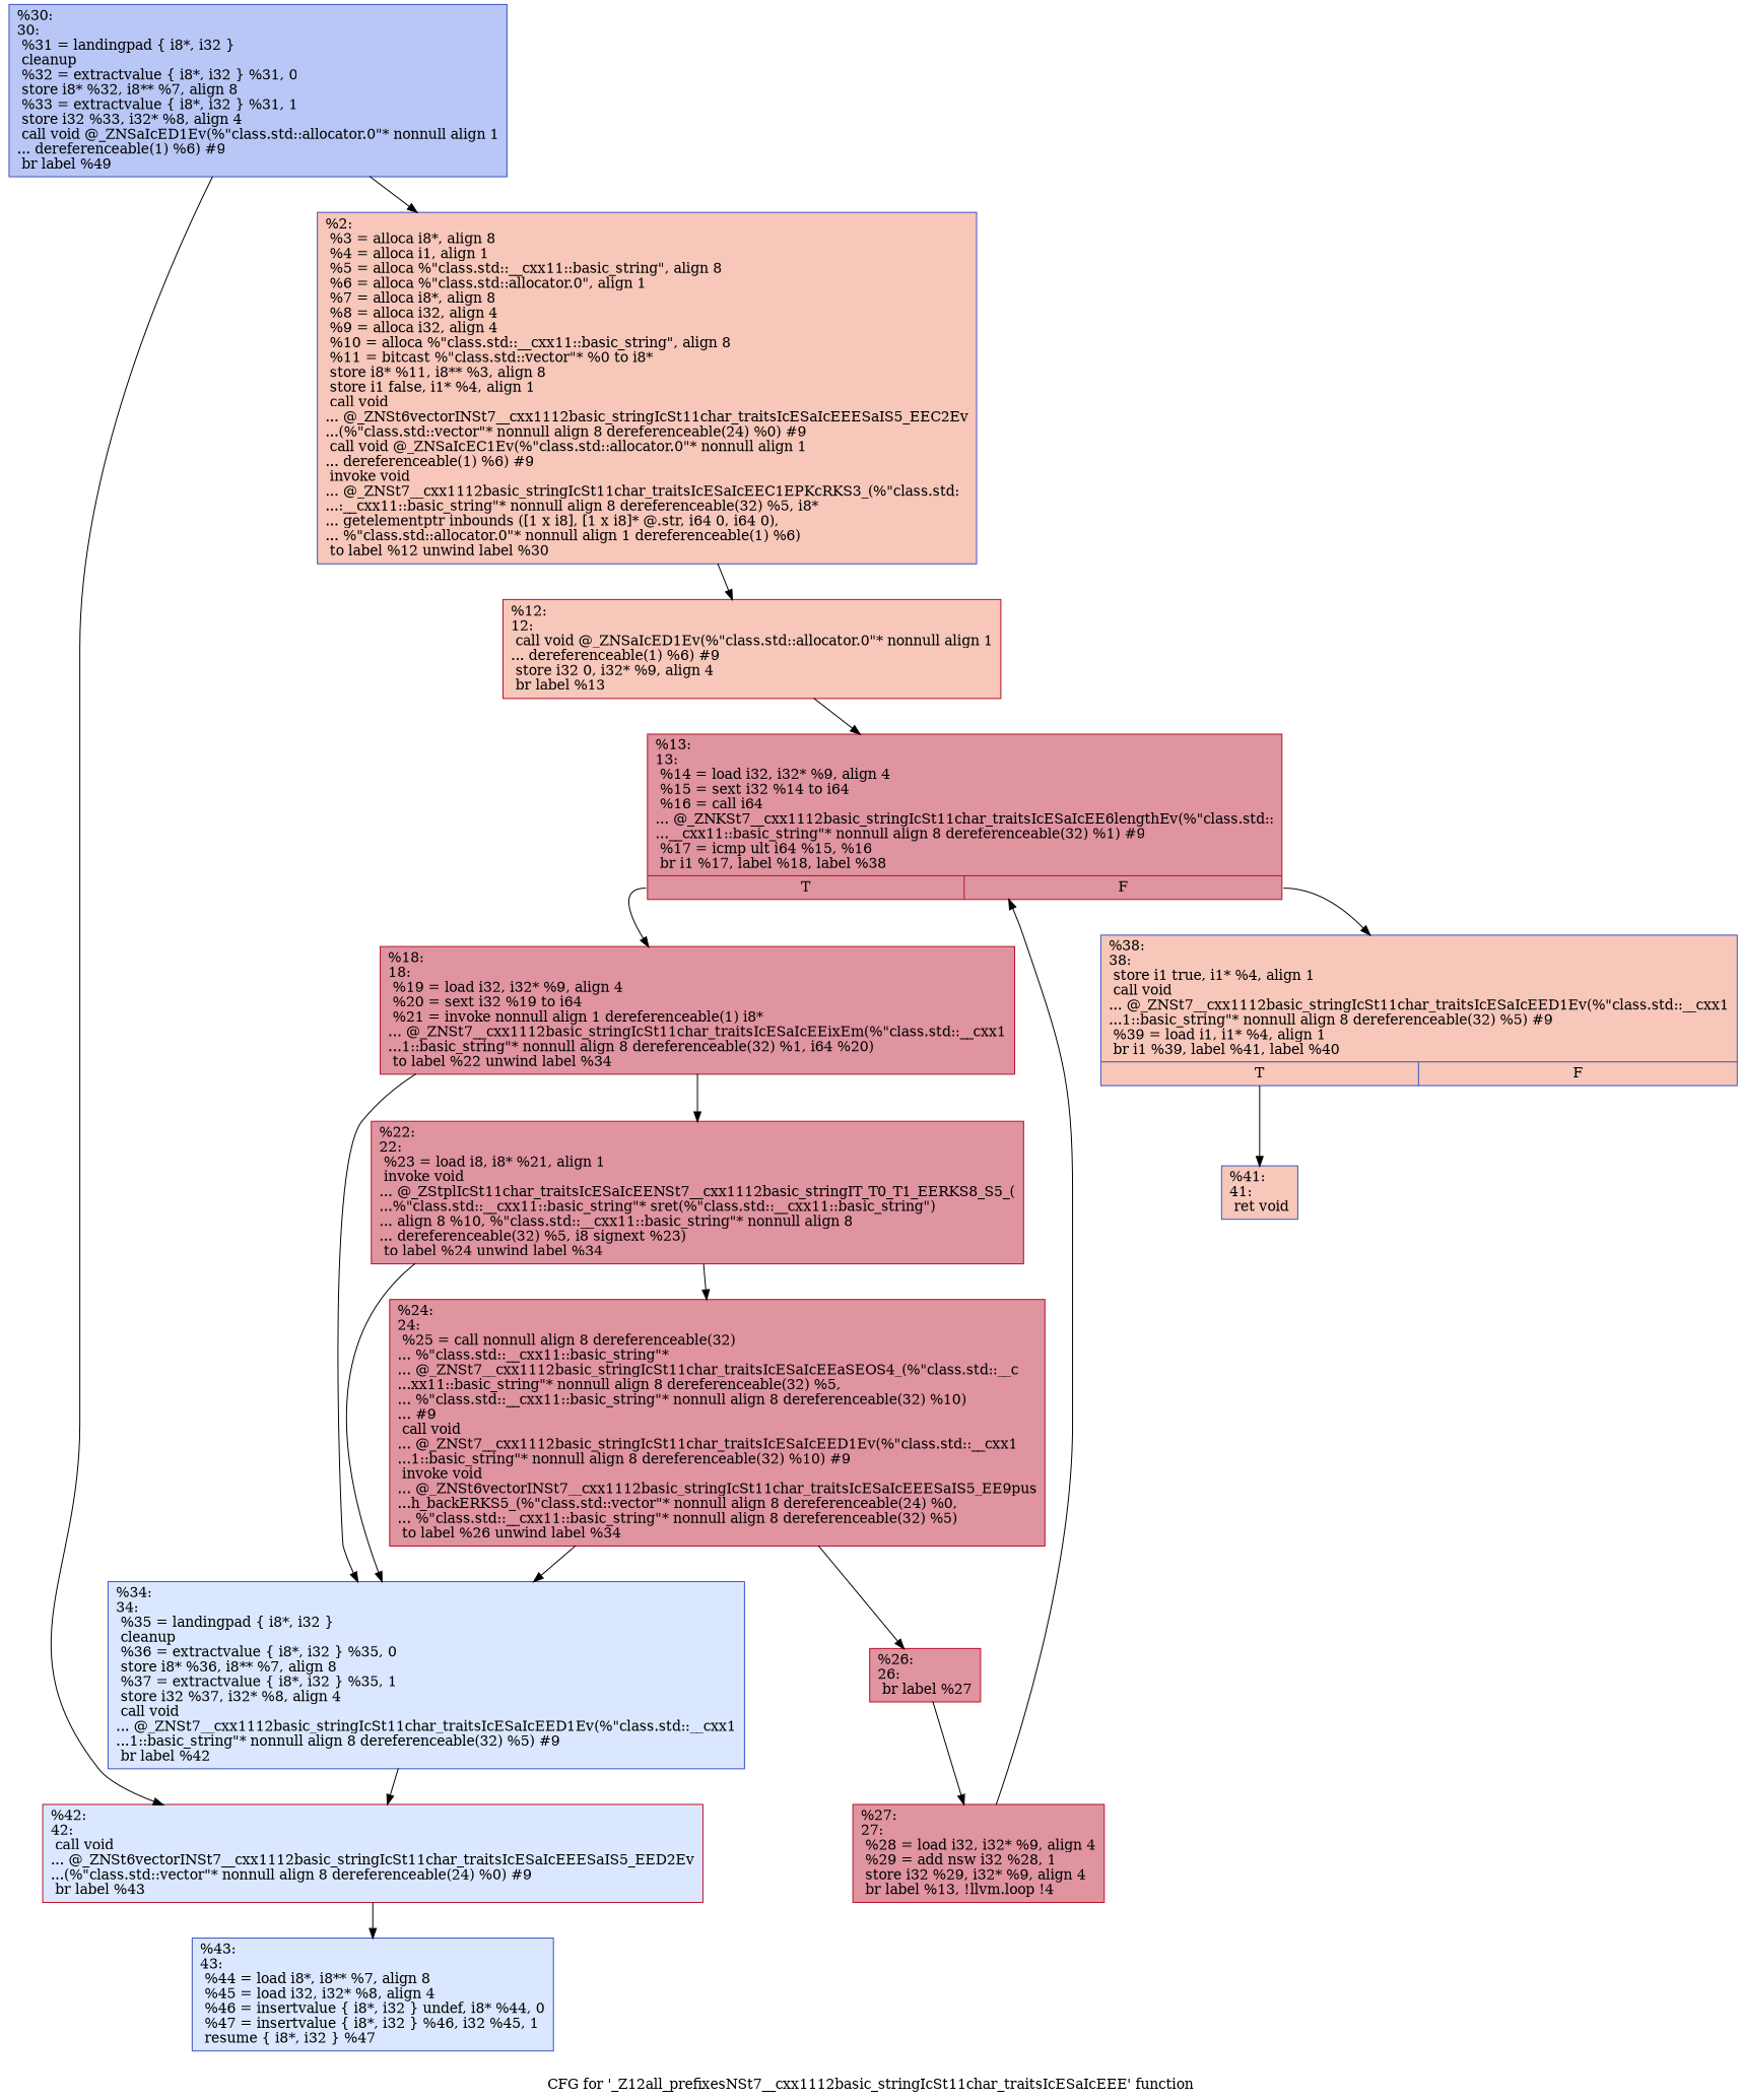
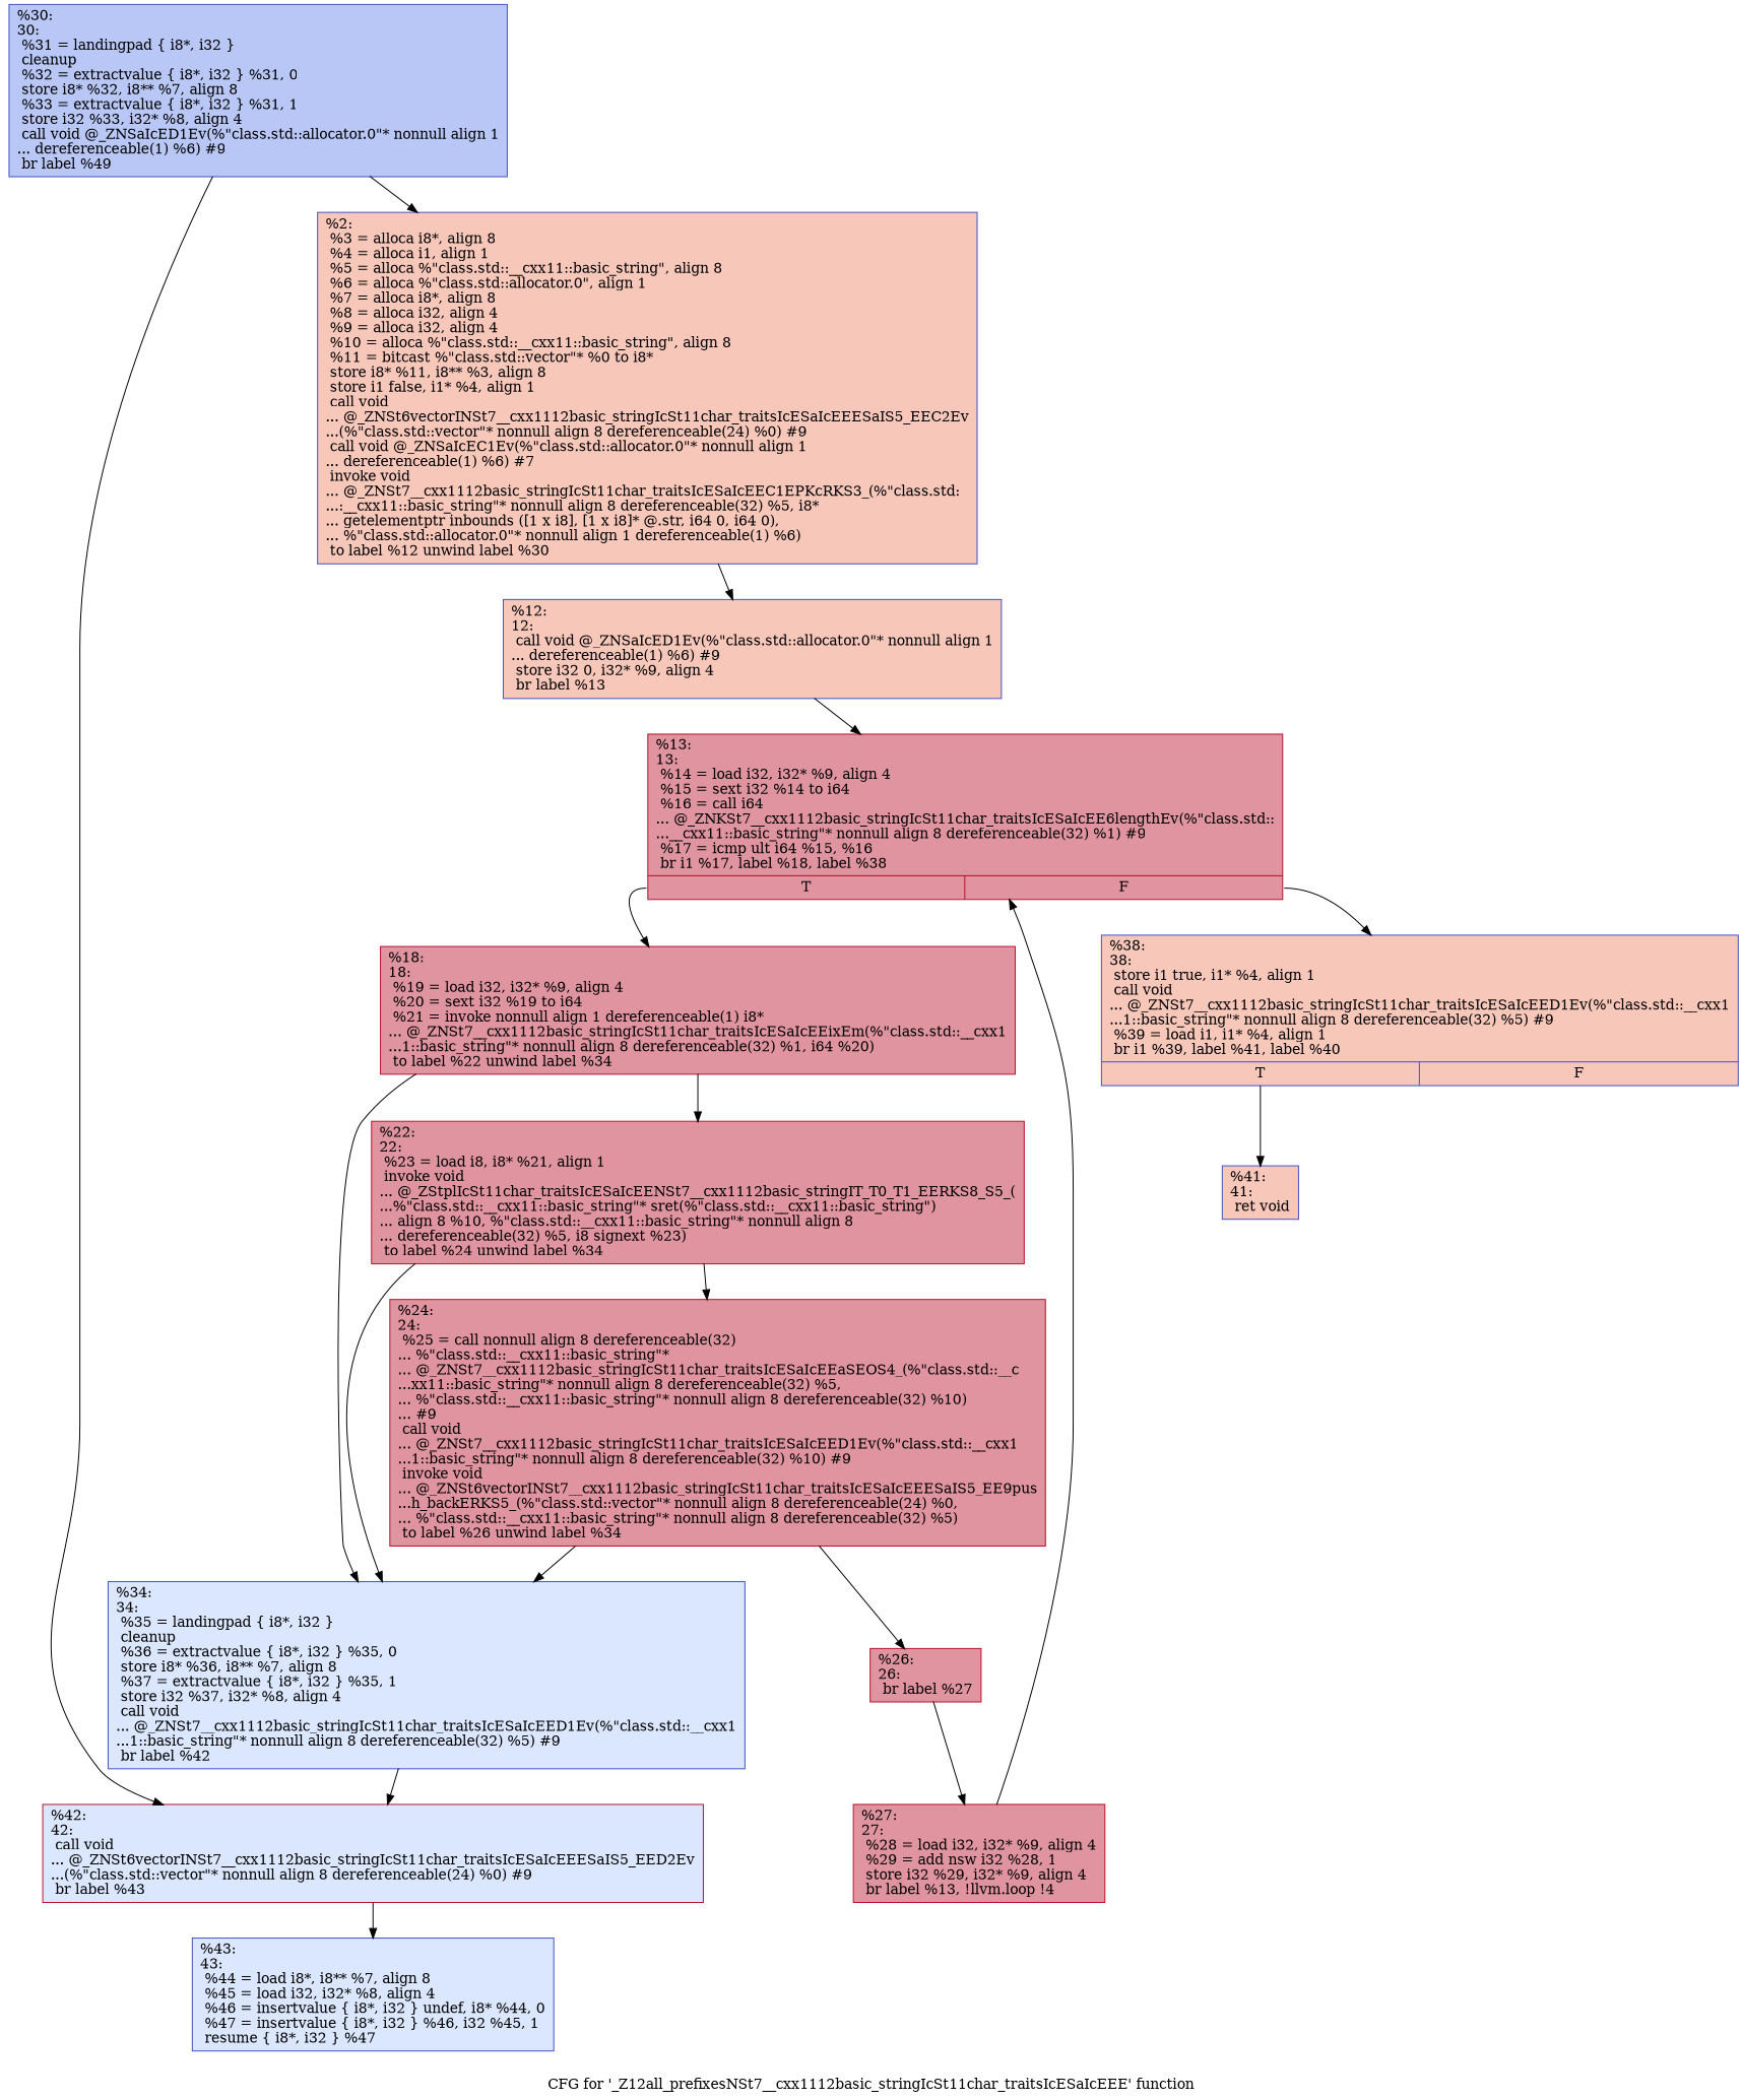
  digraph {
    label="CFG for '_Z12all_prefixesNSt7__cxx1112basic_stringIcSt11char_traitsIcESaIcEEE' function"
    node [color="#3d50c3ff" fillcolor="#b70d2870" shape=record style=filled]
-   n1 [fillcolor="#ec7f6370" label="{%2:\l  %3 = alloca i8*, align 8\l  %4 = alloca i1, align 1\l  %5 = alloca %\"class.std::__cxx11::basic_string\", align 8\l  %6 = alloca %\"class.std::allocator.0\", align 1\l  %7 = alloca i8*, align 8\l  %8 = alloca i32, align 4\l  %9 = alloca i32, align 4\l  %10 = alloca %\"class.std::__cxx11::basic_string\", align 8\l  %11 = bitcast %\"class.std::vector\"* %0 to i8*\l  store i8* %11, i8** %3, align 8\l  store i1 false, i1* %4, align 1\l  call void\l... @_ZNSt6vectorINSt7__cxx1112basic_stringIcSt11char_traitsIcESaIcEEESaIS5_EEC2Ev\l...(%\"class.std::vector\"* nonnull align 8 dereferenceable(24) %0) #9\l  call void @_ZNSaIcEC1Ev(%\"class.std::allocator.0\"* nonnull align 1\l... dereferenceable(1) %6) #9\l  invoke void\l... @_ZNSt7__cxx1112basic_stringIcSt11char_traitsIcESaIcEEC1EPKcRKS3_(%\"class.std:\l...:__cxx11::basic_string\"* nonnull align 8 dereferenceable(32) %5, i8*\l... getelementptr inbounds ([1 x i8], [1 x i8]* @.str, i64 0, i64 0),\l... %\"class.std::allocator.0\"* nonnull align 1 dereferenceable(1) %6)\l          to label %12 unwind label %30\l}"]
-   n2 [color="#b70d28ff" fillcolor="#ec7f6370" label="{%12:\l12:                                               \l  call void @_ZNSaIcED1Ev(%\"class.std::allocator.0\"* nonnull align 1\l... dereferenceable(1) %6) #9\l  store i32 0, i32* %9, align 4\l  br label %13\l}"]
+   n1 [fillcolor="#ec7f6370" label="{%2:\l  %3 = alloca i8*, align 8\l  %4 = alloca i1, align 1\l  %5 = alloca %\"class.std::__cxx11::basic_string\", align 8\l  %6 = alloca %\"class.std::allocator.0\", align 1\l  %7 = alloca i8*, align 8\l  %8 = alloca i32, align 4\l  %9 = alloca i32, align 4\l  %10 = alloca %\"class.std::__cxx11::basic_string\", align 8\l  %11 = bitcast %\"class.std::vector\"* %0 to i8*\l  store i8* %11, i8** %3, align 8\l  store i1 false, i1* %4, align 1\l  call void\l... @_ZNSt6vectorINSt7__cxx1112basic_stringIcSt11char_traitsIcESaIcEEESaIS5_EEC2Ev\l...(%\"class.std::vector\"* nonnull align 8 dereferenceable(24) %0) #9\l  call void @_ZNSaIcEC1Ev(%\"class.std::allocator.0\"* nonnull align 1\l... dereferenceable(1) %6) #7\l  invoke void\l... @_ZNSt7__cxx1112basic_stringIcSt11char_traitsIcESaIcEEC1EPKcRKS3_(%\"class.std:\l...:__cxx11::basic_string\"* nonnull align 8 dereferenceable(32) %5, i8*\l... getelementptr inbounds ([1 x i8], [1 x i8]* @.str, i64 0, i64 0),\l... %\"class.std::allocator.0\"* nonnull align 1 dereferenceable(1) %6)\l          to label %12 unwind label %30\l}"]
+   n2 [fillcolor="#ec7f6370" label="{%12:\l12:                                               \l  call void @_ZNSaIcED1Ev(%\"class.std::allocator.0\"* nonnull align 1\l... dereferenceable(1) %6) #9\l  store i32 0, i32* %9, align 4\l  br label %13\l}"]
    n3 [color="#b70d28ff" label="{%13:\l13:                                               \l  %14 = load i32, i32* %9, align 4\l  %15 = sext i32 %14 to i64\l  %16 = call i64\l... @_ZNKSt7__cxx1112basic_stringIcSt11char_traitsIcESaIcEE6lengthEv(%\"class.std::\l...__cxx11::basic_string\"* nonnull align 8 dereferenceable(32) %1) #9\l  %17 = icmp ult i64 %15, %16\l  br i1 %17, label %18, label %38\l|{<s0>T|<s1>F}}"]
    n4 [fillcolor="#5f7fe870" label="{%30:\l30:                                               \l  %31 = landingpad \{ i8*, i32 \}\l          cleanup\l  %32 = extractvalue \{ i8*, i32 \} %31, 0\l  store i8* %32, i8** %7, align 8\l  %33 = extractvalue \{ i8*, i32 \} %31, 1\l  store i32 %33, i32* %8, align 4\l  call void @_ZNSaIcED1Ev(%\"class.std::allocator.0\"* nonnull align 1\l... dereferenceable(1) %6) #9\l  br label %49\l}"]
    n5 [color="#b70d28ff" fillcolor="#aec9fc70" label="{%42:\l42:                                               \l  call void\l... @_ZNSt6vectorINSt7__cxx1112basic_stringIcSt11char_traitsIcESaIcEEESaIS5_EED2Ev\l...(%\"class.std::vector\"* nonnull align 8 dereferenceable(24) %0) #9\l  br label %43\l}"]
    n6 [color="#b70d28ff" label="{%18:\l18:                                               \l  %19 = load i32, i32* %9, align 4\l  %20 = sext i32 %19 to i64\l  %21 = invoke nonnull align 1 dereferenceable(1) i8*\l... @_ZNSt7__cxx1112basic_stringIcSt11char_traitsIcESaIcEEixEm(%\"class.std::__cxx1\l...1::basic_string\"* nonnull align 8 dereferenceable(32) %1, i64 %20)\l          to label %22 unwind label %34\l}"]
    n7 [fillcolor="#ec7f6370" label="{%38:\l38:                                               \l  store i1 true, i1* %4, align 1\l  call void\l... @_ZNSt7__cxx1112basic_stringIcSt11char_traitsIcESaIcEED1Ev(%\"class.std::__cxx1\l...1::basic_string\"* nonnull align 8 dereferenceable(32) %5) #9\l  %39 = load i1, i1* %4, align 1\l  br i1 %39, label %41, label %40\l|{<s0>T|<s1>F}}"]
    n8 [fillcolor="#aec9fc70" label="{%43:\l43:                                               \l  %44 = load i8*, i8** %7, align 8\l  %45 = load i32, i32* %8, align 4\l  %46 = insertvalue \{ i8*, i32 \} undef, i8* %44, 0\l  %47 = insertvalue \{ i8*, i32 \} %46, i32 %45, 1\l  resume \{ i8*, i32 \} %47\l}"]
    n9 [color="#b70d28ff" label="{%22:\l22:                                               \l  %23 = load i8, i8* %21, align 1\l  invoke void\l... @_ZStplIcSt11char_traitsIcESaIcEENSt7__cxx1112basic_stringIT_T0_T1_EERKS8_S5_(\l...%\"class.std::__cxx11::basic_string\"* sret(%\"class.std::__cxx11::basic_string\")\l... align 8 %10, %\"class.std::__cxx11::basic_string\"* nonnull align 8\l... dereferenceable(32) %5, i8 signext %23)\l          to label %24 unwind label %34\l}"]
    n10 [fillcolor="#aec9fc70" label="{%34:\l34:                                               \l  %35 = landingpad \{ i8*, i32 \}\l          cleanup\l  %36 = extractvalue \{ i8*, i32 \} %35, 0\l  store i8* %36, i8** %7, align 8\l  %37 = extractvalue \{ i8*, i32 \} %35, 1\l  store i32 %37, i32* %8, align 4\l  call void\l... @_ZNSt7__cxx1112basic_stringIcSt11char_traitsIcESaIcEED1Ev(%\"class.std::__cxx1\l...1::basic_string\"* nonnull align 8 dereferenceable(32) %5) #9\l  br label %42\l}"]
    n11 [fillcolor="#ec7f6370" label="{%41:\l41:                                               \l  ret void\l}"]
    n12 [color="#b70d28ff" label="{%24:\l24:                                               \l  %25 = call nonnull align 8 dereferenceable(32)\l... %\"class.std::__cxx11::basic_string\"*\l... @_ZNSt7__cxx1112basic_stringIcSt11char_traitsIcESaIcEEaSEOS4_(%\"class.std::__c\l...xx11::basic_string\"* nonnull align 8 dereferenceable(32) %5,\l... %\"class.std::__cxx11::basic_string\"* nonnull align 8 dereferenceable(32) %10)\l... #9\l  call void\l... @_ZNSt7__cxx1112basic_stringIcSt11char_traitsIcESaIcEED1Ev(%\"class.std::__cxx1\l...1::basic_string\"* nonnull align 8 dereferenceable(32) %10) #9\l  invoke void\l... @_ZNSt6vectorINSt7__cxx1112basic_stringIcSt11char_traitsIcESaIcEEESaIS5_EE9pus\l...h_backERKS5_(%\"class.std::vector\"* nonnull align 8 dereferenceable(24) %0,\l... %\"class.std::__cxx11::basic_string\"* nonnull align 8 dereferenceable(32) %5)\l          to label %26 unwind label %34\l}"]
    n13 [color="#b70d28ff" label="{%26:\l26:                                               \l  br label %27\l}"]
    n14 [color="#b70d28ff" label="{%27:\l27:                                               \l  %28 = load i32, i32* %9, align 4\l  %29 = add nsw i32 %28, 1\l  store i32 %29, i32* %9, align 4\l  br label %13, !llvm.loop !4\l}"]
    n1 -> n2
    n2 -> n3
    n3 -> n6 [tailport=s0]
    n3 -> n7 [tailport=s1]
    n4 -> n1
    n4 -> n5
    n5 -> n8
    n6 -> n9
    n6 -> n10
    n7 -> n11 [tailport=s0]
    n9 -> n10
    n9 -> n12
    n10 -> n5
    n12 -> n10
    n12 -> n13
    n13 -> n14
    n14 -> n3
  }
